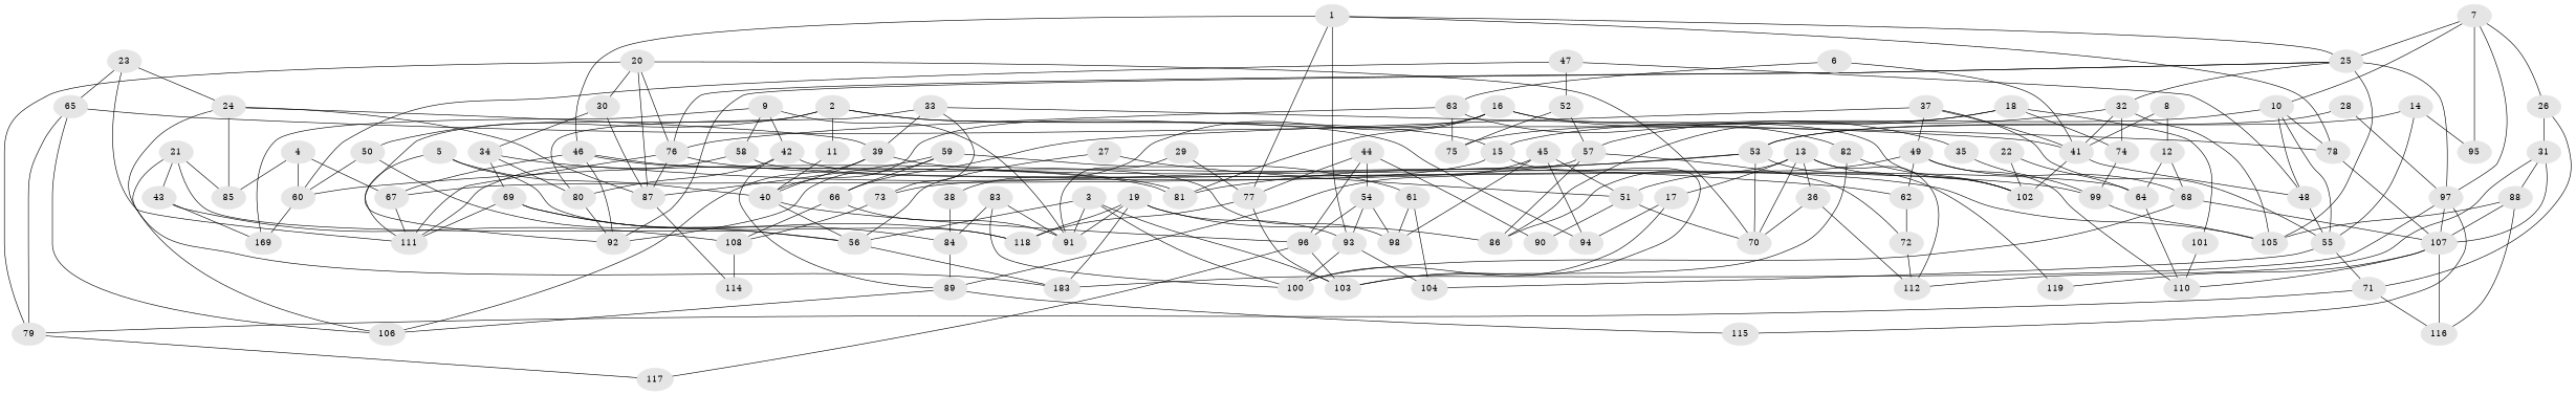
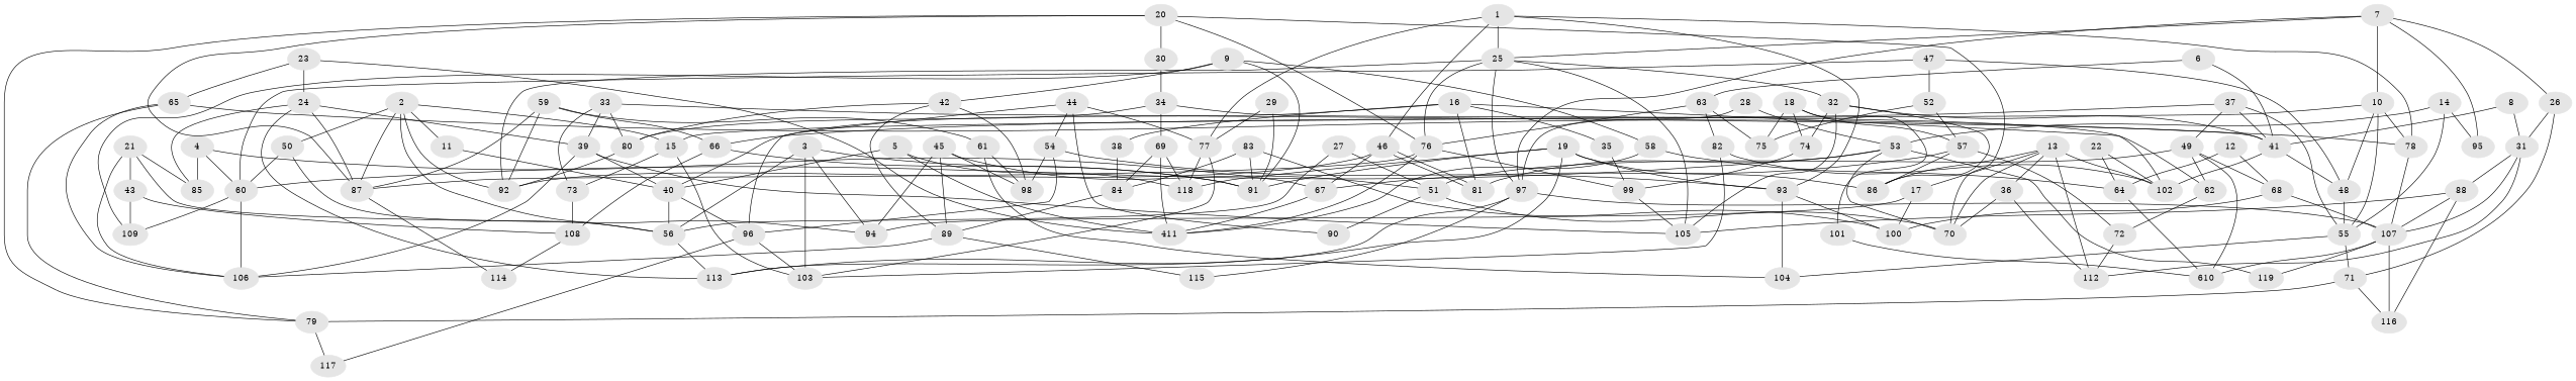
  graph {
    node [color=gray90 style=filled]
    1
    25
    46
    77
    78
    93
    92
    97
    76
    32
    105
    67
    81
    103
    118
    107
    100
    104
    2
    11
    15
    50
    87
    94
    40
    73
    56
    60
    114
    3
    91
-   113 [label=183]
+   113
    4
    85
-   109 [label=169]
+   109
    106
-   111
+   111 [label=411]
    5
    96
    6
    41
    63
    48
    102
    75
    82
    7
    10
    26
    95
    55
    31
    71
    115
    8
    112
    88
    9
    42
    58
    80
    89
    98
    64
    12
    68
-   110
+   110 [label=610]
    13
    17
    36
    70
    86
    14
    53
    119
    108
    16
    35
    38
    99
    84
    18
    57
    74
    101
    72
    19
    20
    30
    79
    34
    117
    21
    43
    22
    23
    24
    65
    39
    116
    27
    51
    90
    28
    29
    62
    69
    33
    37
    49
    66
    44
    54
    45
    47
    52
    59
    61
    83
    1 -- 25
    1 -- 46
    1 -- 77
    1 -- 78
    1 -- 93
    25 -- 92
    25 -- 97
    25 -- 76
    25 -- 32
    25 -- 105
    46 -- 92
    46 -- 67
    46 -- 81
    46 -- 81
    77 -- 103
    77 -- 118
    78 -- 107
    93 -- 100
    93 -- 104
    97 -- 107
    97 -- 113
    97 -- 115
    76 -- 87
    76 -- 111
    76 -- 99
    32 -- 105
    32 -- 41
    32 -- 86
    32 -- 74
    67 -- 111
    107 -- 110
    107 -- 119
    107 -- 116
    2 -- 92
    2 -- 11
    2 -- 15
    2 -- 50
-   30 -- 87
+   2 -- 87
    2 -- 94
    11 -- 40
    15 -- 103
    15 -- 73
    50 -- 56
    50 -- 60
    87 -- 114
    40 -- 56
    40 -- 96
    73 -- 108
    56 -- 113
    60 -- 109
+   60 -- 106
    3 -- 103
-   3 -- 100
+   3 -- 94
    3 -- 56
    3 -- 91
    4 -- 67
    4 -- 60
    4 -- 85
    5 -- 118
    5 -- 40
    5 -- 111
    96 -- 103
    96 -- 117
    6 -- 41
    6 -- 63
    41 -- 48
    41 -- 102
    63 -- 76
    63 -- 75
    63 -- 82
    48 -- 55
    82 -- 103
    82 -- 102
    7 -- 25
    7 -- 97
    7 -- 10
    7 -- 26
    7 -- 95
    10 -- 78
    10 -- 15
    10 -- 48
    10 -- 55
    26 -- 31
    26 -- 71
    55 -- 104
    55 -- 71
    31 -- 107
    31 -- 112
    31 -- 88
    71 -- 79
    71 -- 116
    8 -- 41
-   8 -- 12
+   8 -- 31
    88 -- 105
    88 -- 107
    88 -- 116
    9 -- 91
    9 -- 109
    9 -- 42
    9 -- 58
    42 -- 80
    42 -- 89
    42 -- 98
    58 -- 111
    58 -- 64
    80 -- 92
    89 -- 106
    89 -- 115
    64 -- 110
    12 -- 64
    12 -- 68
    68 -- 107
    68 -- 100
    13 -- 102
    13 -- 112
    13 -- 17
    13 -- 36
    13 -- 70
    13 -- 86
    17 -- 100
    17 -- 94
    36 -- 112
    36 -- 70
    14 -- 95
    14 -- 55
    14 -- 53
    53 -- 81
    53 -- 60
    53 -- 70
    53 -- 119
    108 -- 114
    16 -- 81
    16 -- 40
    16 -- 102
    16 -- 35
    16 -- 38
    35 -- 99
    38 -- 84
    99 -- 105
    84 -- 89
    18 -- 75
    18 -- 57
    18 -- 74
    18 -- 101
    57 -- 67
    57 -- 86
    57 -- 72
    74 -- 99
    101 -- 110
    72 -- 112
    19 -- 93
    19 -- 118
    19 -- 91
    19 -- 113
    19 -- 86
    20 -- 76
    20 -- 87
    20 -- 70
    20 -- 30
    20 -- 79
    30 -- 34
    79 -- 117
    34 -- 80
    34 -- 62
    34 -- 69
    21 -- 56
    21 -- 85
    21 -- 106
    21 -- 43
    43 -- 109
    43 -- 108
    22 -- 102
    22 -- 64
    23 -- 111
    23 -- 24
    23 -- 65
    24 -- 87
    24 -- 113
    24 -- 85
    24 -- 39
    65 -- 78
    65 -- 106
    65 -- 79
    39 -- 105
    39 -- 40
    39 -- 106
    27 -- 56
    27 -- 51
    51 -- 70
    51 -- 90
    28 -- 97
    28 -- 53
    29 -- 77
    29 -- 91
    62 -- 72
    69 -- 118
    69 -- 111
    69 -- 84
    33 -- 73
    33 -- 41
    33 -- 80
    33 -- 39
    37 -- 41
    37 -- 55
    37 -- 49
    37 -- 66
    49 -- 68
    49 -- 110
    49 -- 51
    49 -- 62
    66 -- 91
    66 -- 108
    44 -- 77
    44 -- 96
    44 -- 90
    44 -- 54
    54 -- 93
    54 -- 96
    54 -- 98
    45 -- 94
    45 -- 89
    45 -- 98
    45 -- 51
    47 -- 60
    47 -- 48
    47 -- 52
    52 -- 75
    52 -- 57
    59 -- 92
    59 -- 87
    59 -- 66
    59 -- 61
    61 -- 104
    61 -- 98
    83 -- 100
    83 -- 91
    83 -- 84
  }
